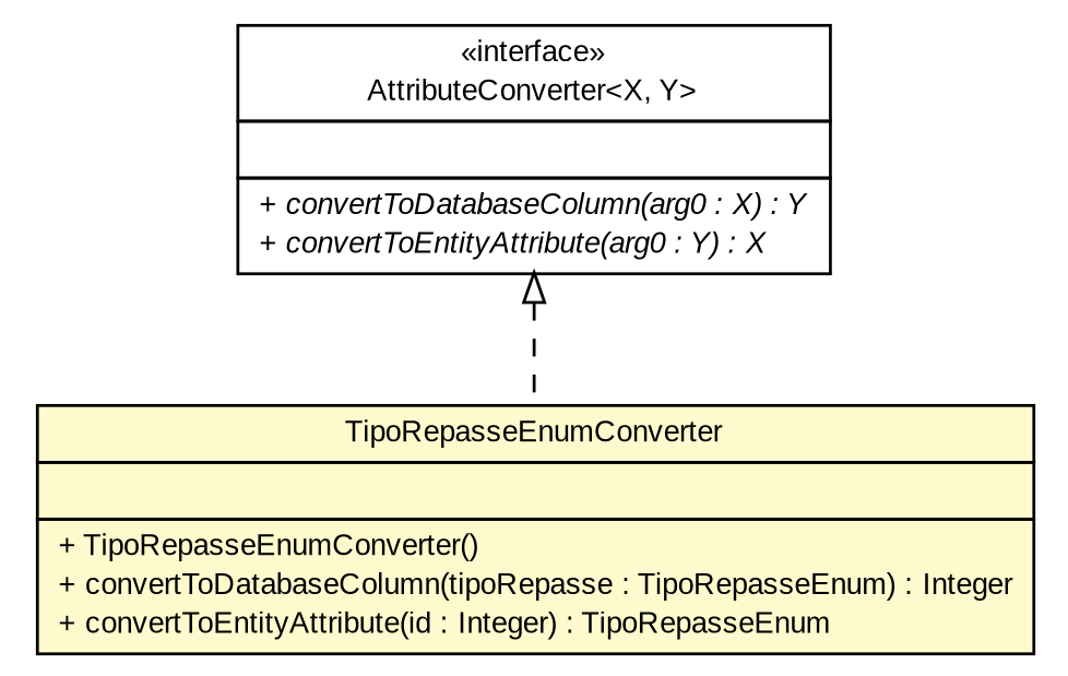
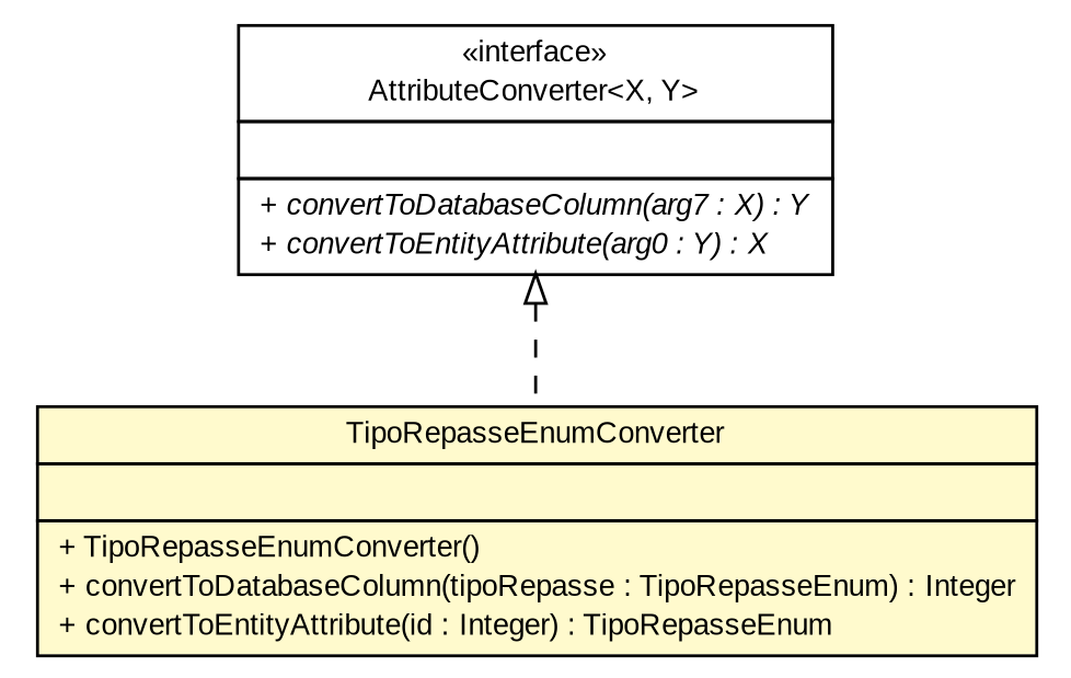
  digraph {
    nodesep=0.25
    ranksep=0.5
    node [fontcolor=black fontname=arial fontsize=10.0 shape=plaintext]
    n1 [label=<<table title="br.gov.to.sefaz.arr.parametros.persistence.converter.TipoRepasseEnumConverter" border="0" cellborder="1" cellspacing="0" cellpadding="2" port="p" bgcolor="lemonChiffon" href="./TipoRepasseEnumConverter.html"> 		<tr><td><table border="0" cellspacing="0" cellpadding="1"> <tr><td align="center" balign="center"> TipoRepasseEnumConverter </td></tr> 		</table></td></tr> 		<tr><td><table border="0" cellspacing="0" cellpadding="1"> <tr><td align="left" balign="left">  </td></tr> 		</table></td></tr> 		<tr><td><table border="0" cellspacing="0" cellpadding="1"> <tr><td align="left" balign="left"> + TipoRepasseEnumConverter() </td></tr> <tr><td align="left" balign="left"> + convertToDatabaseColumn(tipoRepasse : TipoRepasseEnum) : Integer </td></tr> <tr><td align="left" balign="left"> + convertToEntityAttribute(id : Integer) : TipoRepasseEnum </td></tr> 		</table></td></tr> 		</table>>]
-   n2 [label=<<table title="javax.persistence.AttributeConverter" border="0" cellborder="1" cellspacing="0" cellpadding="2" port="p" href="http://java.sun.com/j2se/1.4.2/docs/api/javax/persistence/AttributeConverter.html"> 		<tr><td><table border="0" cellspacing="0" cellpadding="1"> <tr><td align="center" balign="center"> &#171;interface&#187; </td></tr> <tr><td align="center" balign="center"> AttributeConverter&lt;X, Y&gt; </td></tr> 		</table></td></tr> 		<tr><td><table border="0" cellspacing="0" cellpadding="1"> <tr><td align="left" balign="left">  </td></tr> 		</table></td></tr> 		<tr><td><table border="0" cellspacing="0" cellpadding="1"> <tr><td align="left" balign="left"><font face="arial italic" point-size="10.0"> + convertToDatabaseColumn(arg0 : X) : Y </font></td></tr> <tr><td align="left" balign="left"><font face="arial italic" point-size="10.0"> + convertToEntityAttribute(arg0 : Y) : X </font></td></tr> 		</table></td></tr> 		</table>>]
+   n2 [label=<<table title="javax.persistence.AttributeConverter" border="0" cellborder="1" cellspacing="0" cellpadding="2" port="p" href="http://java.sun.com/j2se/1.4.2/docs/api/javax/persistence/AttributeConverter.html"> 		<tr><td><table border="0" cellspacing="0" cellpadding="1"> <tr><td align="center" balign="center"> &#171;interface&#187; </td></tr> <tr><td align="center" balign="center"> AttributeConverter&lt;X, Y&gt; </td></tr> 		</table></td></tr> 		<tr><td><table border="0" cellspacing="0" cellpadding="1"> <tr><td align="left" balign="left">  </td></tr> 		</table></td></tr> 		<tr><td><table border="0" cellspacing="0" cellpadding="1"> <tr><td align="left" balign="left"><font face="arial italic" point-size="10.0"> + convertToDatabaseColumn(arg7 : X) : Y </font></td></tr> <tr><td align="left" balign="left"><font face="arial italic" point-size="10.0"> + convertToEntityAttribute(arg0 : Y) : X </font></td></tr> 		</table></td></tr> 		</table>>]
    n2 -> n1 [arrowtail=empty dir=back fontname=arial fontsize=10 headport=p labelfontname=arial labelfontsize=10 style=dashed tailport=p]
  }
